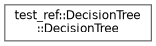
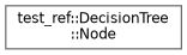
  digraph {
    rankdir=LR
-   n1 [color=grey40 fillcolor=white fontname=Helvetica fontsize=10 height=0.2 label="test_ref::DecisionTree\l::DecisionTree" shape=box style=filled width=0.4]
+   n1 [color=grey40 fillcolor=white fontname=Helvetica fontsize=10 height=0.2 label="test_ref::DecisionTree\l::Node" shape=box style=filled width=0.4]
  }
